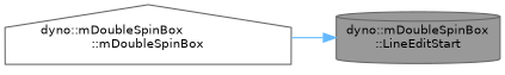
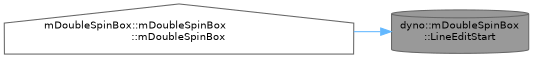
  digraph {
    rankdir=RL
    node [fontname=Helvetica fontsize=10 style=filled]
    n1 [color=gray40 fillcolor=grey60 fontcolor=black height=0.2 label="dyno::mDoubleSpinBox\l::LineEditStart" shape=cylinder width=0.4]
-   n2 [color=grey40 fillcolor=white height=0.2 label="dyno::mDoubleSpinBox\l::mDoubleSpinBox" shape=house width=0.4]
+   n2 [color=grey40 fillcolor=white height=0.2 label="mDoubleSpinBox::mDoubleSpinBox\l::mDoubleSpinBox" shape=house width=0.4]
    n1 -> n2 [color=steelblue1 dir=back fontname=Helvetica fontsize=10 labelfontname=Helvetica labelfontsize=10 style=solid]
  }
